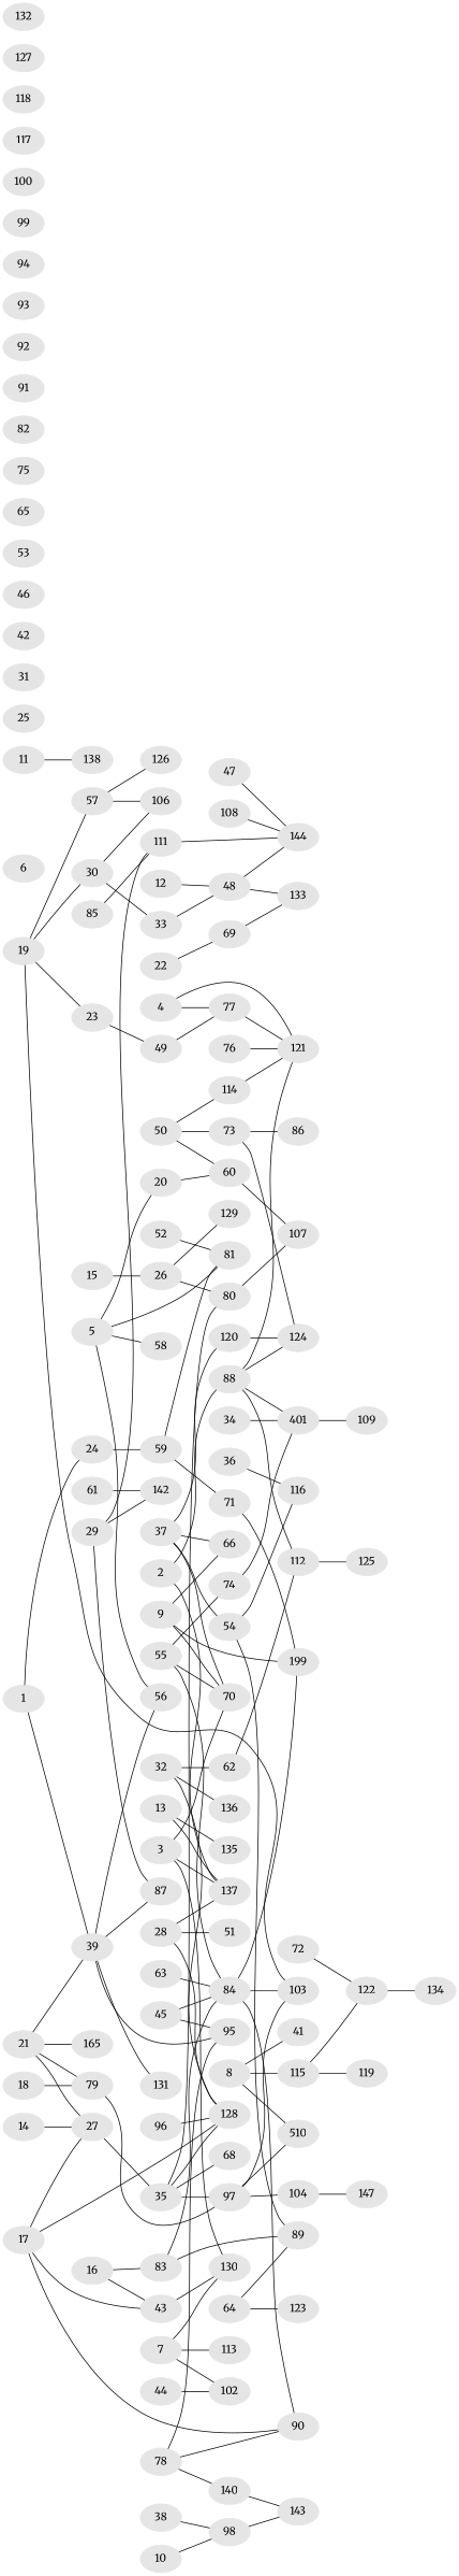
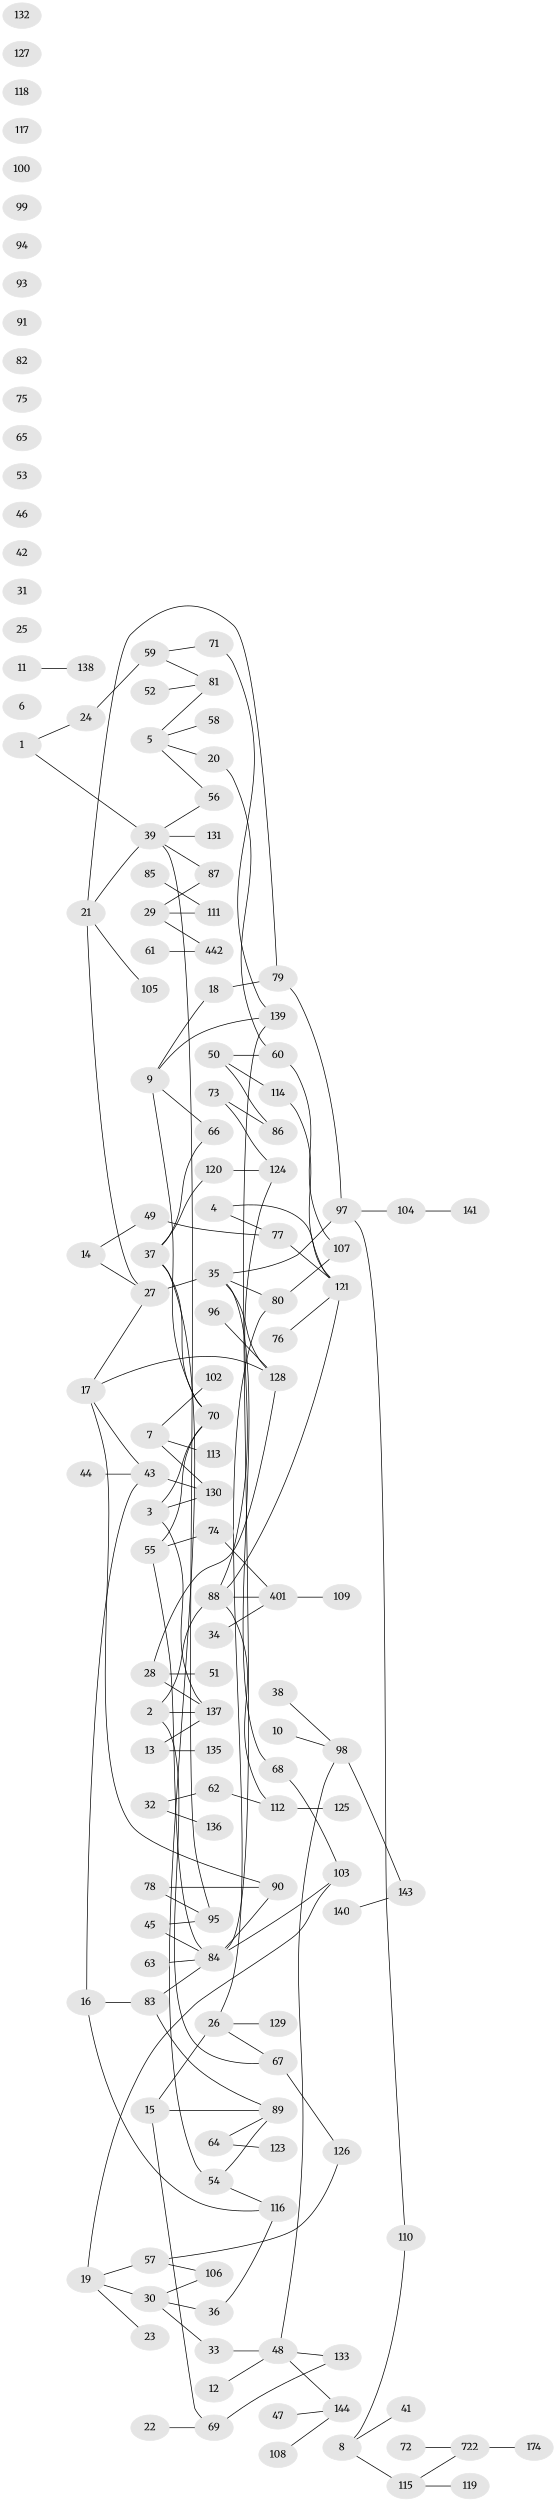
  graph {
    fontname=Merriweather
    rankdir=LR
    node [color=gray90 fontname=Merriweather style=filled]
    edge [fontname=Merriweather]
    1
    24
    39
    59
    56
    87
    95
    131
    2
+   67
    88
    137
    126
    121
    n15 [label=401]
    112
    124
    3
    70
    130
    4
    77
    5
    20
    58
    81
    60
    6
    7
    102
    113
    8
    41
-   110 [label=510]
+   110
    115
-   122
+   122 [label=722]
    119
    9
    18
    66
-   139 [label=199]
+   139
    79
    10
    98
    143
    11
    138
    12
    48
    144
    133
    13
    135
    14
    27
    49
    35
    15
    26
    69
    89
    80
    129
    16
    43
    83
    116
    84
    17
    90
    128
    97
    19
    23
    30
    57
    103
    33
    36
    106
    107
    21
-   105 [label=165]
+   105
    22
    71
    25
    68
    28
    51
    29
    111
-   142
+   142 [label=442]
    31
    32
    62
    136
    34
    109
    104
    37
    54
    120
    38
    42
    44
    45
    46
    47
    50
    86
    114
    52
    53
    55
    74
    61
    125
    63
    64
    123
    65
    72
-   134
+   134 [label=174]
    73
    75
    76
    78
    140
    82
    85
    91
-   92
    93
    94
    96
-   141 [label=147]
+   141
    99
    100
    108
    117
    118
    127
    132
    1 -- 24
    1 -- 39
    24 -- 59
    39 -- 56
    39 -- 87
    39 -- 95
    39 -- 131
    59 -- 81
    59 -- 71
+   2 -- 67
    2 -- 88
    2 -- 137
+   67 -- 126
    88 -- 121
    88 -- n15
    88 -- 112
    88 -- 124
    n15 -- 109
    112 -- 125
    3 -- 137
    3 -- 70
    3 -- 130
    4 -- 121
    4 -- 77
    77 -- 121
    5 -- 56
    5 -- 20
    5 -- 58
    5 -- 81
    20 -- 60
    60 -- 107
    7 -- 130
    7 -- 102
    7 -- 113
    8 -- 41
    8 -- 110
    8 -- 115
    115 -- 122
    115 -- 119
    122 -- 134
    9 -- 70
+   9 -- 18
    9 -- 66
    9 -- 139
    18 -- 79
    79 -- 97
    10 -- 98
    98 -- 143
    11 -- 138
    12 -- 48
+   48 -- 98
    48 -- 144
    48 -- 133
    13 -- 137
    13 -- 135
    14 -- 27
-   23 -- 49
+   14 -- 49
    27 -- 35
    49 -- 77
    35 -- 80
    35 -- 128
    35 -- 97
    35 -- 68
    15 -- 26
+   15 -- 69
+   15 -- 89
+   26 -- 67
    26 -- 80
    26 -- 129
    69 -- 133
    80 -- 107
    16 -- 43
    16 -- 83
+   16 -- 116
    43 -- 130
    83 -- 89
    83 -- 84
    84 -- 139
    84 -- 90
    84 -- 103
    17 -- 27
    17 -- 43
    17 -- 90
    17 -- 128
    97 -- 110
    97 -- 104
    19 -- 23
    19 -- 30
    19 -- 57
    19 -- 103
    30 -- 33
+   30 -- 36
    30 -- 106
    57 -- 126
    57 -- 106
    33 -- 48
    36 -- 116
    21 -- 39
    21 -- 79
    21 -- 27
    21 -- 105
    22 -- 69
    71 -- 139
-   97 -- 103
+   68 -- 103
    28 -- 137
    28 -- 128
    28 -- 51
    29 -- 87
    29 -- 111
    29 -- 142
-   111 -- 144
-   32 -- 128
    32 -- 62
    32 -- 136
    62 -- 112
    34 -- n15
    104 -- 141
    37 -- 70
    37 -- 66
    37 -- 54
    37 -- 120
    54 -- 89
    54 -- 116
    120 -- 124
    38 -- 98
-   44 -- 102
+   44 -- 43
    45 -- 95
    45 -- 84
    47 -- 144
    50 -- 60
-   50 -- 73
+   50 -- 86
    50 -- 114
    114 -- 121
    52 -- 81
    55 -- 70
    55 -- 84
    55 -- 74
    74 -- n15
    61 -- 142
    63 -- 84
    64 -- 89
    64 -- 123
    72 -- 122
    73 -- 124
    73 -- 86
    76 -- 121
    78 -- 95
    78 -- 90
-   78 -- 140
    140 -- 143
    85 -- 111
    96 -- 128
    108 -- 144
  }
